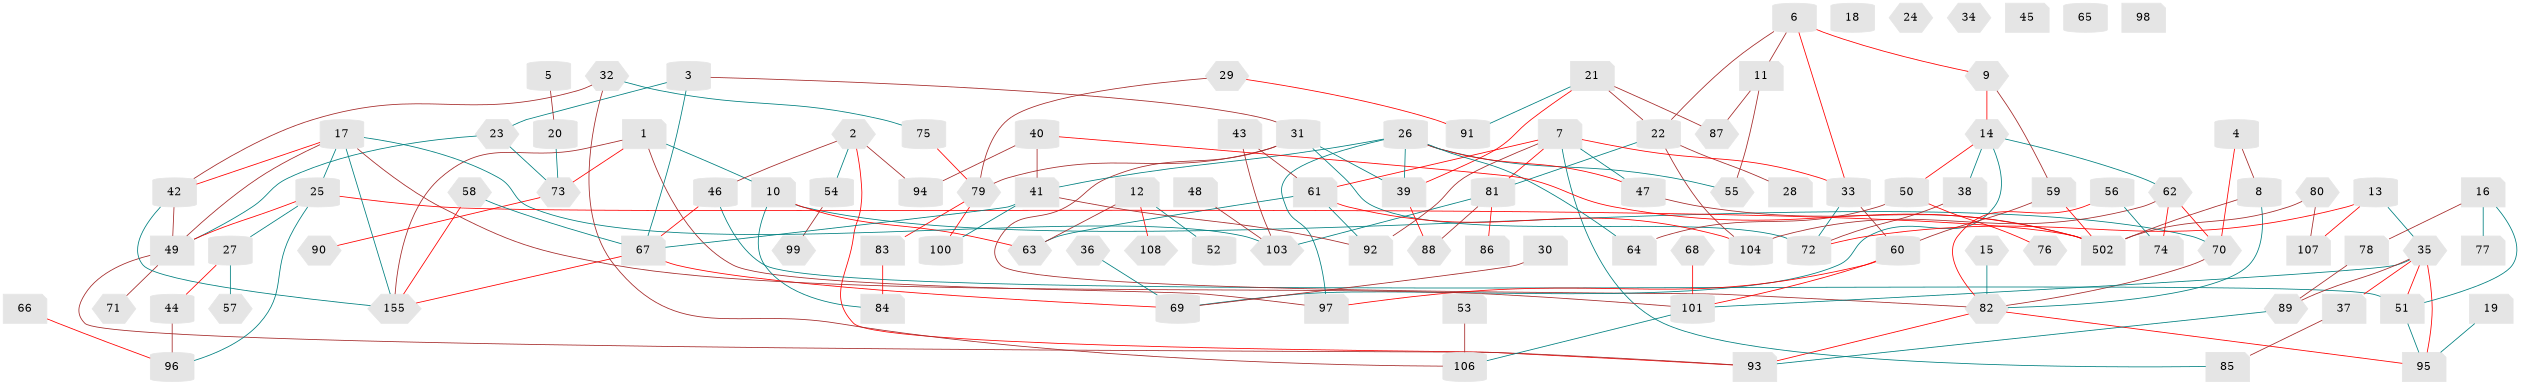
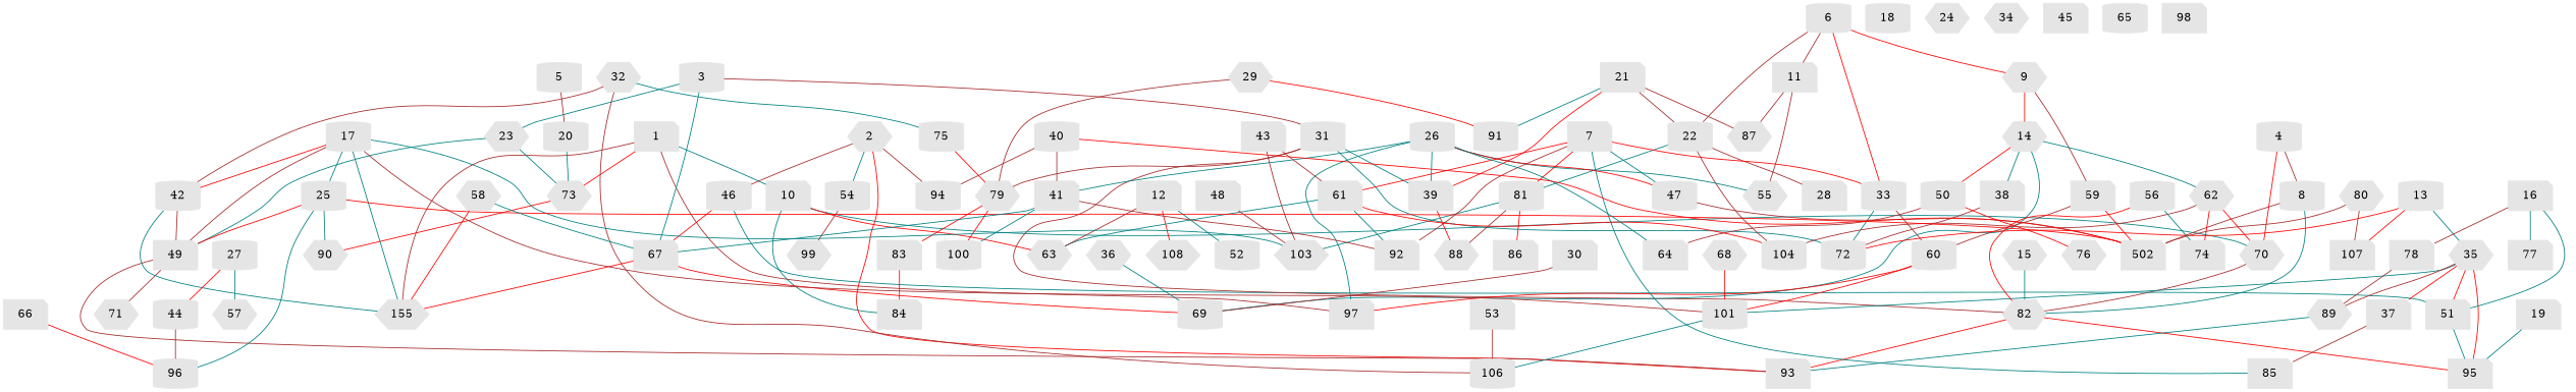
  graph {
    node [color=gray90 shape=note style=filled]
    edge [color=brown]
    1
    10
    73 [shape=hexagon]
    97
    n5 [label=155 shape=hexagon]
    70 [shape=hexagon]
    63 [shape=hexagon]
    84
    90 [shape=hexagon]
    2 [shape=hexagon]
    46 [shape=cylinder]
    54 [shape=cylinder]
    93
    94 [shape=cylinder]
    67
    51
    99 [shape=hexagon]
    3 [shape=cylinder]
    23 [shape=hexagon]
    31 [shape=cylinder]
    49
    82 [shape=hexagon]
    72 [shape=cylinder]
    39
    79 [shape=hexagon]
    69 [shape=cylinder]
    4 [shape=cylinder]
    8 [shape=cylinder]
    n29 [label=502]
    5 [shape=cylinder]
    20 [shape=cylinder]
    6 [shape=cylinder]
    9 [shape=hexagon]
    11
    22 [shape=cylinder]
    33 [shape=cylinder]
    14 [shape=hexagon]
    59
    55 [shape=hexagon]
    87 [shape=hexagon]
    81 [shape=cylinder]
    28
    104 [shape=cylinder]
    60 [shape=cylinder]
    7
    47 [shape=cylinder]
    61
    85
    92
    103 [shape=hexagon]
    88 [shape=hexagon]
    86
    95
    38
    50 [shape=cylinder]
    62 [shape=hexagon]
    12
    52 [shape=cylinder]
    108 [shape=hexagon]
    13 [shape=cylinder]
    35 [shape=hexagon]
    107
    101 [shape=cylinder]
    37
    89 [shape=hexagon]
    64
    76 [shape=hexagon]
    74
    15 [shape=hexagon]
    16
    77
    78
    17 [shape=cylinder]
    25 [shape=cylinder]
    42 [shape=cylinder]
    27 [shape=cylinder]
    96 [shape=cylinder]
    71 [shape=hexagon]
    106 [shape=cylinder]
    18 [shape=cylinder]
    19
    21
    91 [shape=cylinder]
    24 [shape=hexagon]
    44 [shape=cylinder]
    57 [shape=hexagon]
    26 [shape=cylinder]
    41
    100 [shape=cylinder]
    29 [shape=hexagon]
    83
    30
    32 [shape=hexagon]
    75 [shape=cylinder]
    34 [shape=hexagon]
    36 [shape=hexagon]
    40 [shape=cylinder]
    43
    45
    48
    53
    56 [shape=cylinder]
    58 [shape=hexagon]
    65 [shape=cylinder]
    66
    68 [shape=hexagon]
    80 [shape=hexagon]
    98
    1 -- 10 [color=teal]
    1 -- 73 [color=red]
    1 -- 97
    1 -- n5
    10 -- 70 [color=teal]
    10 -- 63 [color=red]
    10 -- 84 [color=teal]
    73 -- 90 [color=red]
    70 -- 82
    2 -- 46
    2 -- 54 [color=teal]
    2 -- 93 [color=red]
    2 -- 94
    46 -- 67 [color=red]
    46 -- 51 [color=teal]
    54 -- 99
    67 -- n5 [color=red]
    67 -- 69 [color=red]
    51 -- 95 [color=teal]
    3 -- 67 [color=teal]
    3 -- 23 [color=teal]
    3 -- 31
    23 -- 73 [color=teal]
    23 -- 49 [color=teal]
    31 -- 82
    31 -- 72 [color=teal]
    31 -- 39 [color=teal]
    31 -- 79
    49 -- 93
    49 -- 71
    82 -- 93 [color=red]
    82 -- 95 [color=red]
    39 -- 88 [color=red]
    79 -- 100 [color=red]
    79 -- 83 [color=red]
    4 -- 70 [color=red]
    4 -- 8
    8 -- 82 [color=teal]
    8 -- n29
    5 -- 20
    20 -- 73 [color=teal]
    6 -- 9 [color=red]
    6 -- 11
    6 -- 22
    6 -- 33 [color=red]
    9 -- 14 [color=red]
    9 -- 59
    11 -- 55
    11 -- 87
    22 -- 81 [color=teal]
    22 -- 28
    22 -- 104
    33 -- 72 [color=teal]
    33 -- 60
    14 -- 69 [color=teal]
    14 -- 38 [color=teal]
    14 -- 50 [color=red]
    14 -- 62 [color=teal]
    59 -- n29 [color=red]
    59 -- 60
    81 -- 103 [color=teal]
    81 -- 88
    81 -- 86 [color=red]
    60 -- 97 [color=red]
    60 -- 101 [color=red]
    7 -- 33 [color=red]
    7 -- 81 [color=red]
    7 -- 47 [color=teal]
    7 -- 61 [color=red]
    7 -- 85 [color=teal]
    7 -- 92
    47 -- n29
    61 -- 63 [color=teal]
    61 -- 104 [color=red]
    61 -- 92 [color=teal]
    38 -- 72
    50 -- 64
    50 -- 76 [color=red]
    62 -- 70 [color=red]
    62 -- 104
    62 -- 74 [color=red]
    12 -- 63
    12 -- 52 [color=teal]
    12 -- 108 [color=red]
    13 -- 72 [color=red]
    13 -- 35 [color=teal]
    13 -- 107 [color=red]
    35 -- 51 [color=red]
    35 -- 95 [color=red]
    35 -- 101 [color=teal]
    35 -- 37 [color=red]
    35 -- 89
    101 -- 106 [color=teal]
    37 -- 85
    89 -- 93 [color=teal]
    15 -- 82 [color=teal]
    16 -- 51 [color=teal]
    16 -- 77 [color=teal]
    16 -- 78
    78 -- 89
    17 -- n5 [color=teal]
    17 -- 49
    17 -- 103 [color=teal]
    17 -- 101
    17 -- 25 [color=teal]
    17 -- 42 [color=red]
    25 -- 49 [color=red]
    25 -- n29 [color=red]
-   25 -- 27 [color=teal]
+   25 -- 90 [color=teal]
    25 -- 96 [color=teal]
    42 -- n5 [color=teal]
    42 -- 49
    27 -- 44 [color=red]
    27 -- 57 [color=teal]
    19 -- 95 [color=teal]
    21 -- 39 [color=red]
    21 -- 22
    21 -- 87
    21 -- 91 [color=teal]
    44 -- 96
    26 -- 97 [color=teal]
    26 -- 39 [color=teal]
    26 -- 55 [color=teal]
    26 -- 47 [color=red]
    26 -- 64 [color=teal]
    26 -- 41 [color=teal]
    41 -- 67 [color=teal]
    41 -- 92
    41 -- 100 [color=teal]
    29 -- 79
    29 -- 91 [color=red]
    83 -- 84 [color=red]
    30 -- 69
    32 -- 42
    32 -- 106
    32 -- 75 [color=teal]
    75 -- 79 [color=red]
    36 -- 69 [color=teal]
    40 -- 94
    40 -- n29 [color=red]
    40 -- 41
    43 -- 61
    43 -- 103
    48 -- 103
    53 -- 106
    56 -- 82 [color=red]
    56 -- 74 [color=teal]
    58 -- n5 [color=red]
    58 -- 67 [color=teal]
    66 -- 96 [color=red]
    68 -- 101 [color=red]
    80 -- n29
    80 -- 107
  }
